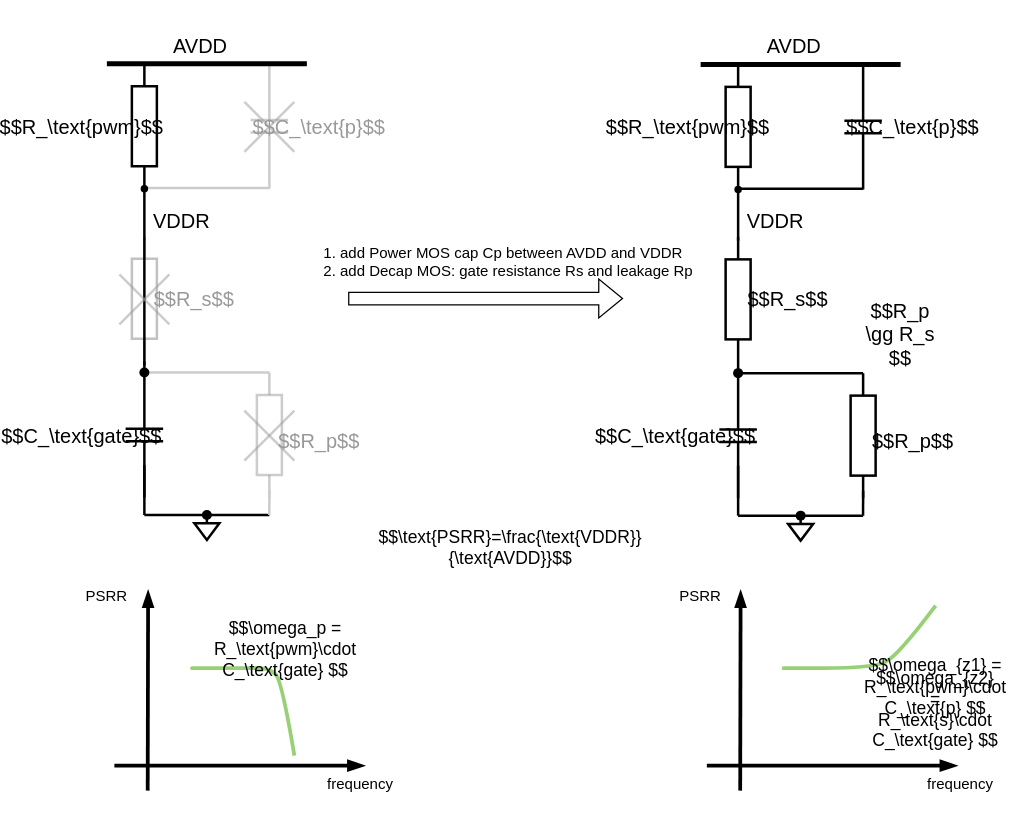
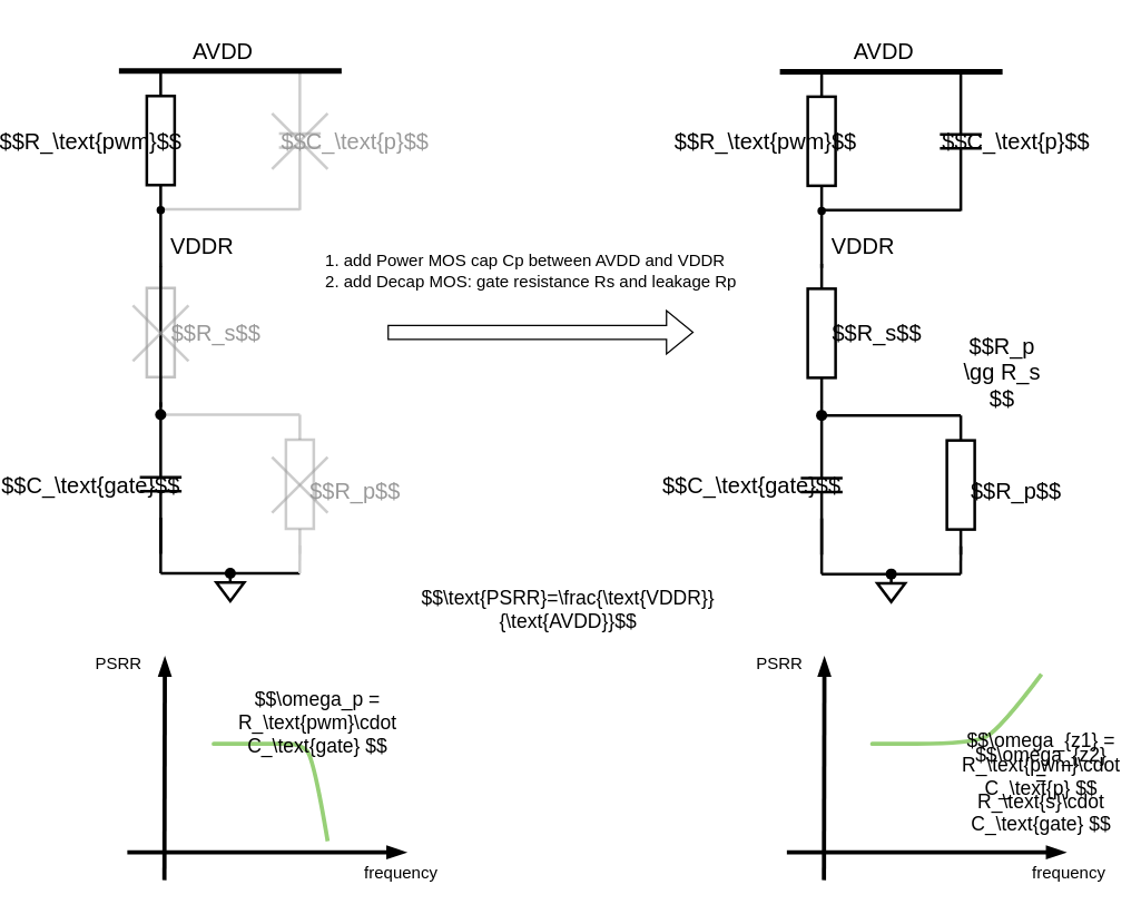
  <mxCell id="0" />
  <mxCell id="1" parent="0" />
  <mxCell id="2" value="" style="pointerEvents=1;verticalLabelPosition=bottom;shadow=0;dashed=0;align=center;html=1;verticalAlign=top;shape=mxgraph.electrical.resistors.resistor_1;direction=south;strokeWidth=2;" parent="1" vertex="1"><mxGeometry x="665" y="298" width="20" height="100" as="geometry" /></mxCell>
  <mxCell id="3" value="" style="pointerEvents=1;verticalLabelPosition=bottom;shadow=0;dashed=0;align=center;html=1;verticalAlign=top;shape=mxgraph.electrical.capacitors.capacitor_1;direction=south;strokeWidth=2;" parent="1" vertex="1"><mxGeometry x="560" y="298" width="30" height="100" as="geometry" /></mxCell>
  <mxCell id="4" value="" style="pointerEvents=1;verticalLabelPosition=bottom;shadow=0;dashed=0;align=center;html=1;verticalAlign=top;shape=mxgraph.electrical.resistors.resistor_1;direction=south;strokeWidth=2;" parent="1" vertex="1"><mxGeometry x="565" y="189" width="20" height="100" as="geometry" /></mxCell>
  <mxCell id="5" value="" style="endArrow=none;html=1;rounded=0;strokeWidth=2;" parent="1" edge="1"><mxGeometry width="50" height="50" relative="1" as="geometry"><mxPoint x="575" y="412" as="sourcePoint" /><mxPoint x="675" y="412" as="targetPoint" /></mxGeometry></mxCell>
  <mxCell id="6" value="" style="endArrow=none;html=1;rounded=0;strokeWidth=2;" parent="1" edge="1"><mxGeometry width="50" height="50" relative="1" as="geometry"><mxPoint x="575" y="412" as="sourcePoint" /><mxPoint x="575" y="372" as="targetPoint" /></mxGeometry></mxCell>
  <mxCell id="7" value="" style="endArrow=none;html=1;rounded=0;strokeWidth=2;" parent="1" edge="1"><mxGeometry width="50" height="50" relative="1" as="geometry"><mxPoint x="674.96" y="412" as="sourcePoint" /><mxPoint x="675" y="392" as="targetPoint" /></mxGeometry></mxCell>
  <mxCell id="8" value="" style="endArrow=none;html=1;rounded=0;strokeWidth=2;" parent="1" edge="1"><mxGeometry width="50" height="50" relative="1" as="geometry"><mxPoint x="575" y="298" as="sourcePoint" /><mxPoint x="675" y="298" as="targetPoint" /></mxGeometry></mxCell>
  <mxCell id="9" value="" style="endArrow=none;html=1;rounded=0;exitX=0;exitY=0.5;exitDx=0;exitDy=0;exitPerimeter=0;strokeWidth=2;" parent="1" source="3" edge="1"><mxGeometry width="50" height="50" relative="1" as="geometry"><mxPoint x="525" y="298" as="sourcePoint" /><mxPoint x="575" y="298" as="targetPoint" /></mxGeometry></mxCell>
  <mxCell id="10" value="" style="pointerEvents=1;verticalLabelPosition=bottom;shadow=0;dashed=0;align=center;html=1;verticalAlign=top;shape=mxgraph.electrical.signal_sources.signal_ground;strokeWidth=2;" parent="1" vertex="1"><mxGeometry x="615" y="412" width="20" height="20" as="geometry" /></mxCell>
  <mxCell id="11" value="" style="shape=waypoint;sketch=0;fillStyle=solid;size=6;pointerEvents=1;points=[];fillColor=none;resizable=0;rotatable=0;perimeter=centerPerimeter;snapToPoint=1;strokeWidth=2;" parent="1" vertex="1"><mxGeometry x="615" y="402" width="20" height="20" as="geometry" /></mxCell>
  <mxCell id="12" value="" style="shape=waypoint;sketch=0;fillStyle=solid;size=6;pointerEvents=1;points=[];fillColor=none;resizable=0;rotatable=0;perimeter=centerPerimeter;snapToPoint=1;strokeWidth=2;" parent="1" vertex="1"><mxGeometry x="565" y="288" width="20" height="20" as="geometry" /></mxCell>
  <mxCell id="13" value="" style="endArrow=none;html=1;rounded=0;exitX=0;exitY=0.5;exitDx=0;exitDy=0;exitPerimeter=0;entryX=1;entryY=0.5;entryDx=0;entryDy=0;entryPerimeter=0;strokeWidth=2;" parent="1" source="3" target="4" edge="1"><mxGeometry width="50" height="50" relative="1" as="geometry"><mxPoint x="525" y="342" as="sourcePoint" /><mxPoint x="575" y="292" as="targetPoint" /></mxGeometry></mxCell>
  <mxCell id="14" value="&lt;font style=&quot;font-size: 16px;&quot;&gt;$$R_s$$&lt;/font&gt;" style="text;html=1;align=center;verticalAlign=middle;whiteSpace=wrap;rounded=0;strokeWidth=2;" parent="1" vertex="1"><mxGeometry x="585" y="224" width="60" height="30" as="geometry" /></mxCell>
  <mxCell id="15" value="&lt;font style=&quot;font-size: 16px;&quot;&gt;$$C_\text{gate}$$&lt;/font&gt;" style="text;html=1;align=center;verticalAlign=middle;whiteSpace=wrap;rounded=0;strokeWidth=2;" parent="1" vertex="1"><mxGeometry x="495" y="333" width="60" height="30" as="geometry" /></mxCell>
  <mxCell id="16" value="&lt;font style=&quot;font-size: 16px;&quot;&gt;$$R_p$$&lt;/font&gt;" style="text;html=1;align=center;verticalAlign=middle;whiteSpace=wrap;rounded=0;strokeWidth=2;" parent="1" vertex="1"><mxGeometry x="685" y="337" width="60" height="30" as="geometry" /></mxCell>
  <mxCell id="17" value="&lt;font style=&quot;font-size: 16px;&quot;&gt;$$R_p \gg R_s $$&lt;/font&gt;" style="text;html=1;align=center;verticalAlign=middle;whiteSpace=wrap;rounded=0;strokeWidth=2;" parent="1" vertex="1"><mxGeometry x="675" y="252" width="60" height="30" as="geometry" /></mxCell>
  <mxCell id="18" value="" style="pointerEvents=1;verticalLabelPosition=bottom;shadow=0;dashed=0;align=center;html=1;verticalAlign=top;shape=mxgraph.electrical.resistors.resistor_1;direction=south;strokeWidth=2;" parent="1" vertex="1"><mxGeometry x="565" y="51" width="20" height="100" as="geometry" /></mxCell>
  <mxCell id="19" value="" style="pointerEvents=1;verticalLabelPosition=bottom;shadow=0;dashed=0;align=center;html=1;verticalAlign=top;shape=mxgraph.electrical.capacitors.capacitor_1;direction=south;strokeWidth=2;" parent="1" vertex="1"><mxGeometry x="660" y="51" width="30" height="100" as="geometry" /></mxCell>
  <mxCell id="20" value="" style="endArrow=none;html=1;rounded=0;strokeWidth=2;" parent="1" edge="1"><mxGeometry width="50" height="50" relative="1" as="geometry"><mxPoint x="575" y="150.43" as="sourcePoint" /><mxPoint x="675" y="150.43" as="targetPoint" /></mxGeometry></mxCell>
  <mxCell id="21" value="" style="endArrow=none;html=1;rounded=0;strokeWidth=4;" parent="1" edge="1"><mxGeometry width="50" height="50" relative="1" as="geometry"><mxPoint x="545" y="51" as="sourcePoint" /><mxPoint x="705" y="51" as="targetPoint" /></mxGeometry></mxCell>
  <mxCell id="22" value="" style="endArrow=none;html=1;rounded=0;strokeWidth=2;entryX=0.833;entryY=0.667;entryDx=0;entryDy=0;entryPerimeter=0;" parent="1" source="23" edge="1"><mxGeometry width="50" height="50" relative="1" as="geometry"><mxPoint x="575" y="102" as="sourcePoint" /><mxPoint x="574.98" y="192.01" as="targetPoint" /></mxGeometry></mxCell>
  <mxCell id="23" value="" style="shape=waypoint;sketch=0;fillStyle=solid;size=6;pointerEvents=1;points=[];fillColor=none;resizable=0;rotatable=0;perimeter=centerPerimeter;snapToPoint=1;" parent="1" vertex="1"><mxGeometry x="565" y="141" width="20" height="20" as="geometry" /></mxCell>
  <mxCell id="24" value="&lt;font style=&quot;font-size: 16px;&quot;&gt;AVDD&lt;/font&gt;" style="text;html=1;align=center;verticalAlign=middle;whiteSpace=wrap;rounded=0;strokeWidth=2;" parent="1" vertex="1"><mxGeometry x="590" y="21" width="60" height="30" as="geometry" /></mxCell>
  <mxCell id="25" value="&lt;font style=&quot;font-size: 16px;&quot;&gt;VDDR&lt;/font&gt;" style="text;html=1;align=center;verticalAlign=middle;whiteSpace=wrap;rounded=0;strokeWidth=2;" parent="1" vertex="1"><mxGeometry x="575" y="161" width="60" height="30" as="geometry" /></mxCell>
  <mxCell id="26" value="" style="pointerEvents=1;verticalLabelPosition=bottom;shadow=0;dashed=0;align=center;html=1;verticalAlign=top;shape=mxgraph.electrical.resistors.resistor_1;direction=south;strokeWidth=2;strokeColor=#999999;opacity=50;" parent="1" vertex="1"><mxGeometry x="190" y="297.5" width="20" height="100" as="geometry" /></mxCell>
  <mxCell id="27" value="" style="pointerEvents=1;verticalLabelPosition=bottom;shadow=0;dashed=0;align=center;html=1;verticalAlign=top;shape=mxgraph.electrical.capacitors.capacitor_1;direction=south;strokeWidth=2;" parent="1" vertex="1"><mxGeometry x="85" y="297.5" width="30" height="100" as="geometry" /></mxCell>
  <mxCell id="28" value="" style="pointerEvents=1;verticalLabelPosition=bottom;shadow=0;dashed=0;align=center;html=1;verticalAlign=top;shape=mxgraph.electrical.resistors.resistor_1;direction=south;strokeWidth=2;strokeColor=#999999;opacity=60;" parent="1" vertex="1"><mxGeometry x="90" y="188.5" width="20" height="100" as="geometry" /></mxCell>
  <mxCell id="29" value="" style="endArrow=none;html=1;rounded=0;strokeWidth=2;" parent="1" edge="1"><mxGeometry width="50" height="50" relative="1" as="geometry"><mxPoint x="100" y="411.5" as="sourcePoint" /><mxPoint x="200" y="411.5" as="targetPoint" /></mxGeometry></mxCell>
  <mxCell id="30" value="" style="endArrow=none;html=1;rounded=0;strokeWidth=2;" parent="1" edge="1"><mxGeometry width="50" height="50" relative="1" as="geometry"><mxPoint x="100" y="411.5" as="sourcePoint" /><mxPoint x="100" y="371.5" as="targetPoint" /></mxGeometry></mxCell>
  <mxCell id="31" value="" style="endArrow=none;html=1;rounded=0;strokeWidth=2;strokeColor=#CCCCCC;" parent="1" edge="1"><mxGeometry width="50" height="50" relative="1" as="geometry"><mxPoint x="199.96" y="411.5" as="sourcePoint" /><mxPoint x="200" y="391.5" as="targetPoint" /></mxGeometry></mxCell>
  <mxCell id="32" value="" style="endArrow=none;html=1;rounded=0;strokeWidth=2;strokeColor=#CCCCCC;" parent="1" edge="1"><mxGeometry width="50" height="50" relative="1" as="geometry"><mxPoint x="100" y="297.5" as="sourcePoint" /><mxPoint x="200" y="297.5" as="targetPoint" /></mxGeometry></mxCell>
  <mxCell id="33" value="" style="endArrow=none;html=1;rounded=0;exitX=0;exitY=0.5;exitDx=0;exitDy=0;exitPerimeter=0;strokeWidth=2;" parent="1" source="27" edge="1"><mxGeometry width="50" height="50" relative="1" as="geometry"><mxPoint x="50" y="297.5" as="sourcePoint" /><mxPoint x="100" y="297.5" as="targetPoint" /></mxGeometry></mxCell>
  <mxCell id="34" value="" style="pointerEvents=1;verticalLabelPosition=bottom;shadow=0;dashed=0;align=center;html=1;verticalAlign=top;shape=mxgraph.electrical.signal_sources.signal_ground;strokeWidth=2;" parent="1" vertex="1"><mxGeometry x="140" y="411.5" width="20" height="20" as="geometry" /></mxCell>
  <mxCell id="35" value="" style="shape=waypoint;sketch=0;fillStyle=solid;size=6;pointerEvents=1;points=[];fillColor=none;resizable=0;rotatable=0;perimeter=centerPerimeter;snapToPoint=1;strokeWidth=2;" parent="1" vertex="1"><mxGeometry x="140" y="401.5" width="20" height="20" as="geometry" /></mxCell>
  <mxCell id="36" value="" style="shape=waypoint;sketch=0;fillStyle=solid;size=6;pointerEvents=1;points=[];fillColor=none;resizable=0;rotatable=0;perimeter=centerPerimeter;snapToPoint=1;strokeWidth=2;" parent="1" vertex="1"><mxGeometry x="90" y="287.5" width="20" height="20" as="geometry" /></mxCell>
  <mxCell id="37" value="" style="endArrow=none;html=1;rounded=0;exitX=0;exitY=0.5;exitDx=0;exitDy=0;exitPerimeter=0;entryX=1;entryY=0.5;entryDx=0;entryDy=0;entryPerimeter=0;strokeWidth=2;" parent="1" source="27" target="28" edge="1"><mxGeometry width="50" height="50" relative="1" as="geometry"><mxPoint x="50" y="341.5" as="sourcePoint" /><mxPoint x="100" y="291.5" as="targetPoint" /></mxGeometry></mxCell>
  <mxCell id="38" value="&lt;font color=&quot;#999999&quot; style=&quot;font-size: 16px;&quot;&gt;$$R_s$$&lt;/font&gt;" style="text;html=1;align=center;verticalAlign=middle;whiteSpace=wrap;rounded=0;strokeWidth=2;" parent="1" vertex="1"><mxGeometry x="110" y="223.5" width="60" height="30" as="geometry" /></mxCell>
  <mxCell id="39" value="&lt;font style=&quot;font-size: 16px;&quot;&gt;$$C_\text{gate}$$&lt;/font&gt;" style="text;html=1;align=center;verticalAlign=middle;whiteSpace=wrap;rounded=0;strokeWidth=2;" parent="1" vertex="1"><mxGeometry x="20" y="332.5" width="60" height="30" as="geometry" /></mxCell>
  <mxCell id="40" value="&lt;font color=&quot;#999999&quot; style=&quot;font-size: 16px;&quot;&gt;$$R_p$$&lt;/font&gt;" style="text;html=1;align=center;verticalAlign=middle;whiteSpace=wrap;rounded=0;strokeWidth=2;" parent="1" vertex="1"><mxGeometry x="210" y="336.5" width="60" height="30" as="geometry" /></mxCell>
  <mxCell id="41" value="" style="pointerEvents=1;verticalLabelPosition=bottom;shadow=0;dashed=0;align=center;html=1;verticalAlign=top;shape=mxgraph.electrical.resistors.resistor_1;direction=south;strokeWidth=2;" parent="1" vertex="1"><mxGeometry x="90" y="50.5" width="20" height="100" as="geometry" /></mxCell>
  <mxCell id="42" value="" style="pointerEvents=1;verticalLabelPosition=bottom;shadow=0;dashed=0;align=center;html=1;verticalAlign=top;shape=mxgraph.electrical.capacitors.capacitor_1;direction=south;strokeWidth=2;fillColor=#bac8d3;strokeColor=#999999;opacity=50;" parent="1" vertex="1"><mxGeometry x="185" y="50.5" width="30" height="100" as="geometry" /></mxCell>
  <mxCell id="43" value="" style="endArrow=none;html=1;rounded=0;strokeWidth=2;strokeColor=#CCCCCC;" parent="1" edge="1"><mxGeometry width="50" height="50" relative="1" as="geometry"><mxPoint x="100" y="149.93" as="sourcePoint" /><mxPoint x="200" y="149.93" as="targetPoint" /></mxGeometry></mxCell>
  <mxCell id="44" value="" style="endArrow=none;html=1;rounded=0;strokeWidth=4;" parent="1" edge="1"><mxGeometry width="50" height="50" relative="1" as="geometry"><mxPoint x="70" y="50.5" as="sourcePoint" /><mxPoint x="230" y="50.5" as="targetPoint" /></mxGeometry></mxCell>
  <mxCell id="45" value="" style="endArrow=none;html=1;rounded=0;strokeWidth=2;entryX=0.833;entryY=0.667;entryDx=0;entryDy=0;entryPerimeter=0;" parent="1" source="46" edge="1"><mxGeometry width="50" height="50" relative="1" as="geometry"><mxPoint x="100" y="101.5" as="sourcePoint" /><mxPoint x="99.98" y="191.51" as="targetPoint" /></mxGeometry></mxCell>
  <mxCell id="46" value="" style="shape=waypoint;sketch=0;fillStyle=solid;size=6;pointerEvents=1;points=[];fillColor=none;resizable=0;rotatable=0;perimeter=centerPerimeter;snapToPoint=1;" parent="1" vertex="1"><mxGeometry x="90" y="140.5" width="20" height="20" as="geometry" /></mxCell>
  <mxCell id="47" value="&lt;font style=&quot;font-size: 16px;&quot;&gt;AVDD&lt;/font&gt;" style="text;html=1;align=center;verticalAlign=middle;whiteSpace=wrap;rounded=0;strokeWidth=2;" parent="1" vertex="1"><mxGeometry x="115" y="20.5" width="60" height="30" as="geometry" /></mxCell>
  <mxCell id="48" value="&lt;font style=&quot;font-size: 16px;&quot;&gt;VDDR&lt;/font&gt;" style="text;html=1;align=center;verticalAlign=middle;whiteSpace=wrap;rounded=0;strokeWidth=2;" parent="1" vertex="1"><mxGeometry x="100" y="160.5" width="60" height="30" as="geometry" /></mxCell>
  <mxCell id="49" value="&lt;font style=&quot;font-size: 16px;&quot;&gt;$$R_\text{pwm}$$&lt;/font&gt;" style="text;html=1;align=center;verticalAlign=middle;whiteSpace=wrap;rounded=0;strokeWidth=2;" parent="1" vertex="1"><mxGeometry x="20" y="85.5" width="60" height="30" as="geometry" /></mxCell>
  <mxCell id="50" value="&lt;font style=&quot;font-size: 16px;&quot;&gt;$$R_\text{pwm}$$&lt;/font&gt;" style="text;html=1;align=center;verticalAlign=middle;whiteSpace=wrap;rounded=0;strokeWidth=2;" parent="1" vertex="1"><mxGeometry x="505" y="85.5" width="60" height="30" as="geometry" /></mxCell>
  <mxCell id="51" value="" style="endArrow=none;html=1;rounded=0;strokeWidth=2;" parent="1" source="28" edge="1"><mxGeometry width="50" height="50" relative="1" as="geometry"><mxPoint x="100" y="231" as="sourcePoint" /><mxPoint x="100" y="191" as="targetPoint" /><Array as="points"><mxPoint x="100" y="292" /></Array></mxGeometry></mxCell>
  <mxCell id="52" value="" style="endArrow=none;html=1;rounded=0;strokeWidth=2;strokeColor=#999999;opacity=50;" parent="1" edge="1"><mxGeometry width="50" height="50" relative="1" as="geometry"><mxPoint x="220" y="121" as="sourcePoint" /><mxPoint x="180" y="81" as="targetPoint" /></mxGeometry></mxCell>
  <mxCell id="53" value="" style="endArrow=none;html=1;rounded=0;strokeWidth=2;strokeColor=#999999;opacity=50;" parent="1" edge="1"><mxGeometry width="50" height="50" relative="1" as="geometry"><mxPoint x="220" y="81" as="sourcePoint" /><mxPoint x="180" y="121" as="targetPoint" /></mxGeometry></mxCell>
  <mxCell id="54" value="" style="endArrow=none;html=1;rounded=0;strokeWidth=2;strokeColor=#999999;opacity=50;" parent="1" edge="1"><mxGeometry width="50" height="50" relative="1" as="geometry"><mxPoint x="220" y="368" as="sourcePoint" /><mxPoint x="180" y="328" as="targetPoint" /></mxGeometry></mxCell>
  <mxCell id="55" value="" style="endArrow=none;html=1;rounded=0;strokeWidth=2;strokeColor=#999999;opacity=50;" parent="1" edge="1"><mxGeometry width="50" height="50" relative="1" as="geometry"><mxPoint x="220" y="328" as="sourcePoint" /><mxPoint x="180" y="368" as="targetPoint" /></mxGeometry></mxCell>
  <mxCell id="56" value="" style="endArrow=none;html=1;rounded=0;strokeWidth=2;strokeColor=#999999;opacity=50;" parent="1" edge="1"><mxGeometry width="50" height="50" relative="1" as="geometry"><mxPoint x="120" y="259" as="sourcePoint" /><mxPoint x="80" y="219" as="targetPoint" /></mxGeometry></mxCell>
  <mxCell id="57" value="" style="endArrow=none;html=1;rounded=0;strokeWidth=2;strokeColor=#999999;opacity=50;" parent="1" edge="1"><mxGeometry width="50" height="50" relative="1" as="geometry"><mxPoint x="120" y="219" as="sourcePoint" /><mxPoint x="80" y="259" as="targetPoint" /></mxGeometry></mxCell>
  <mxCell id="58" value="&lt;font color=&quot;#999999&quot; style=&quot;font-size: 16px;&quot;&gt;$$C_\text{p}$$&lt;/font&gt;" style="text;html=1;align=center;verticalAlign=middle;whiteSpace=wrap;rounded=0;strokeWidth=2;" parent="1" vertex="1"><mxGeometry x="210" y="85.5" width="60" height="30" as="geometry" /></mxCell>
  <mxCell id="59" value="&lt;font style=&quot;font-size: 16px;&quot;&gt;$$C_\text{p}$$&lt;/font&gt;" style="text;html=1;align=center;verticalAlign=middle;whiteSpace=wrap;rounded=0;strokeWidth=2;" parent="1" vertex="1"><mxGeometry x="685" y="86" width="60" height="30" as="geometry" /></mxCell>
  <mxCell id="60" value="" style="shape=flexArrow;endArrow=classic;html=1;rounded=0;" parent="1" edge="1"><mxGeometry width="50" height="50" relative="1" as="geometry"><mxPoint x="263" y="238.3" as="sourcePoint" /><mxPoint x="483" y="238.3" as="targetPoint" /></mxGeometry></mxCell>
- <mxCell id="61" value="&lt;ol&gt;&lt;li&gt;&lt;font style=&quot;font-size: 12px;&quot;&gt;add Power MOS cap Cp between AVDD and VDDR&lt;/font&gt;&lt;/li&gt;&lt;li&gt;&lt;font style=&quot;font-size: 12px;&quot;&gt;add Decap MOS: gate resistance Rs and leakage Rp&lt;/font&gt;&lt;/li&gt;&lt;/ol&gt;" style="text;html=1;align=left;verticalAlign=middle;whiteSpace=wrap;rounded=0;" parent="1" vertex="1"><mxGeometry x="215" y="194" width="330" height="30" as="geometry" /></mxCell>
+ <mxCell id="61" value="&lt;ol&gt;&lt;li&gt;&lt;font style=&quot;font-size: 12px;&quot;&gt;add Power MOS cap Cp between AVDD and VDDR&lt;/font&gt;&lt;/li&gt;&lt;li&gt;&lt;font style=&quot;font-size: 12px;&quot;&gt;add Decap MOS: gate resistance Rs and leakage Rp&lt;/font&gt;&lt;/li&gt;&lt;/ol&gt;" style="text;html=1;align=left;verticalAlign=middle;whiteSpace=wrap;rounded=0;" parent="1" vertex="1"><mxGeometry x="190" y="179" width="330" height="30" as="geometry" /></mxCell>
  <mxCell id="62" value="" style="endArrow=blockThin;html=1;rounded=0;endFill=1;strokeWidth=3;" parent="1" edge="1"><mxGeometry width="50" height="50" relative="1" as="geometry"><mxPoint x="76" y="612" as="sourcePoint" /><mxPoint x="276" y="612" as="targetPoint" /></mxGeometry></mxCell>
  <mxCell id="63" value="" style="endArrow=blockThin;html=1;rounded=0;endFill=1;strokeWidth=3;" parent="1" edge="1"><mxGeometry width="50" height="50" relative="1" as="geometry"><mxPoint x="102.66" y="632" as="sourcePoint" /><mxPoint x="103" y="472" as="targetPoint" /></mxGeometry></mxCell>
  <mxCell id="64" value="" style="curved=1;endArrow=none;html=1;rounded=0;endFill=0;strokeColor=#97D077;strokeWidth=3;" parent="1" edge="1"><mxGeometry width="50" height="50" relative="1" as="geometry"><mxPoint x="143" y="534" as="sourcePoint" /><mxPoint x="220" y="604" as="targetPoint" /><Array as="points"><mxPoint x="130" y="534" /><mxPoint x="173" y="534" /><mxPoint x="183" y="534" /><mxPoint x="200" y="534" /><mxPoint x="210" y="544" /></Array></mxGeometry></mxCell>
  <mxCell id="65" value="&lt;font style=&quot;font-size: 14px;&quot;&gt;$$\omega_p = R_\text{pwm}\cdot C_\text{gate}&amp;nbsp;$$&lt;/font&gt;" style="text;html=1;align=center;verticalAlign=middle;whiteSpace=wrap;rounded=0;strokeWidth=3;" parent="1" vertex="1"><mxGeometry x="183" y="504" width="60" height="30" as="geometry" /></mxCell>
  <mxCell id="66" value="" style="endArrow=blockThin;html=1;rounded=0;endFill=1;strokeWidth=3;" parent="1" edge="1"><mxGeometry width="50" height="50" relative="1" as="geometry"><mxPoint x="550" y="612" as="sourcePoint" /><mxPoint x="750" y="612" as="targetPoint" /></mxGeometry></mxCell>
  <mxCell id="67" value="" style="endArrow=blockThin;html=1;rounded=0;endFill=1;strokeWidth=3;" parent="1" edge="1"><mxGeometry width="50" height="50" relative="1" as="geometry"><mxPoint x="576.66" y="632" as="sourcePoint" /><mxPoint x="577" y="472" as="targetPoint" /></mxGeometry></mxCell>
  <mxCell id="68" value="" style="curved=1;endArrow=none;html=1;rounded=0;endFill=0;strokeColor=#97D077;strokeWidth=3;" parent="1" edge="1"><mxGeometry width="50" height="50" relative="1" as="geometry"><mxPoint x="613" y="534" as="sourcePoint" /><mxPoint x="733" y="484" as="targetPoint" /><Array as="points"><mxPoint x="604" y="534" /><mxPoint x="683" y="534" /><mxPoint x="703" y="524" /></Array></mxGeometry></mxCell>
  <mxCell id="69" value="&lt;font style=&quot;font-size: 14px;&quot;&gt;$$\omega_{z1} = R_\text{pwm}\cdot C_\text{p}&amp;nbsp;$$&lt;/font&gt;" style="text;html=1;align=center;verticalAlign=middle;whiteSpace=wrap;rounded=0;strokeWidth=8;" parent="1" vertex="1"><mxGeometry x="703" y="534" width="60" height="30" as="geometry" /></mxCell>
  <mxCell id="70" value="&lt;font style=&quot;font-size: 14px;&quot;&gt;$$\omega_{z2} = R_\text{s}\cdot C_\text{gate}&amp;nbsp;$$&lt;/font&gt;" style="text;html=1;align=center;verticalAlign=middle;whiteSpace=wrap;rounded=0;strokeWidth=8;" parent="1" vertex="1"><mxGeometry x="703" y="552" width="60" height="30" as="geometry" /></mxCell>
  <mxCell id="71" value="&lt;font style=&quot;font-size: 14px;&quot;&gt;$$\text{PSRR}=\frac{\text{VDDR}}{\text{AVDD}}$$&lt;/font&gt;" style="text;html=1;align=center;verticalAlign=middle;whiteSpace=wrap;rounded=0;strokeWidth=8;" parent="1" vertex="1"><mxGeometry x="363" y="422" width="60" height="30" as="geometry" /></mxCell>
  <mxCell id="72" value="PSRR" style="text;html=1;align=center;verticalAlign=middle;whiteSpace=wrap;rounded=0;" parent="1" vertex="1"><mxGeometry x="40" y="462" width="60" height="30" as="geometry" /></mxCell>
  <mxCell id="73" value="PSRR" style="text;html=1;align=center;verticalAlign=middle;whiteSpace=wrap;rounded=0;" parent="1" vertex="1"><mxGeometry x="515" y="462" width="60" height="30" as="geometry" /></mxCell>
  <mxCell id="74" value="frequency" style="text;html=1;align=center;verticalAlign=middle;whiteSpace=wrap;rounded=0;" parent="1" vertex="1"><mxGeometry x="243" y="612" width="60" height="30" as="geometry" /></mxCell>
  <mxCell id="75" value="frequency" style="text;html=1;align=center;verticalAlign=middle;whiteSpace=wrap;rounded=0;" parent="1" vertex="1"><mxGeometry x="723" y="612" width="60" height="30" as="geometry" /></mxCell>
